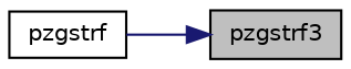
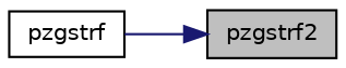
  digraph {
    rankdir=RL
    node [color=black fontname=Helvetica fontsize=10 shape=record style=filled]
-   n1 [fillcolor=grey75 fontcolor=black height=0.2 label=pzgstrf3 width=0.4]
+   n1 [fillcolor=grey75 fontcolor=black height=0.2 label=pzgstrf2 width=0.4]
    n2 [fillcolor=white height=0.2 label=pzgstrf width=0.4]
    n1 -> n2 [color=midnightblue dir=back fontname=Helvetica fontsize=10 labelfontname=Helvetica labelfontsize=10 style=solid]
  }
